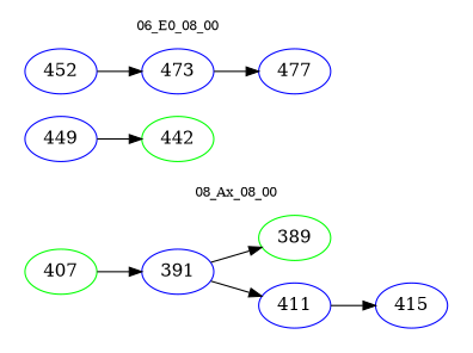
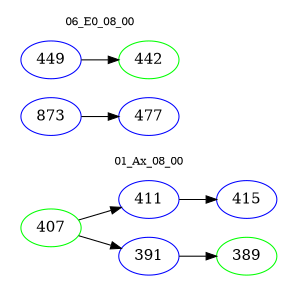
  digraph {
    fontname="DejaVu Serif"
    rankdir=LR
    node [color=blue fontname="DejaVu Serif"]
    edge [color=black fontname="DejaVu Serif"]
    n1 [color=green label=407]
    n2 [label=391]
    n3 [label=411]
    n4 [color=green label=389]
    n5 [label=415]
-   n6 [label=452]
    n7 [label=449]
-   n8 [label=473]
+   n8 [label=873]
    n9 [color=green label=442]
    n10 [label=477]
    subgraph cluster_1 {
      color=white
      fontsize=10
-     label="08_Ax_08_00"
+     label="01_Ax_08_00"
      n1
      n2
      n3
      n4
      n5
    }
    subgraph cluster_2 {
      color=white
      fontsize=10
      label="06_E0_08_00"
-     n6
      n7
      n8
      n9
      n10
    }
    n1 -> n2
-   n2 -> n3
+   n1 -> n3
    n2 -> n4
    n3 -> n5
-   n6 -> n8
    n7 -> n9
    n8 -> n10
  }
